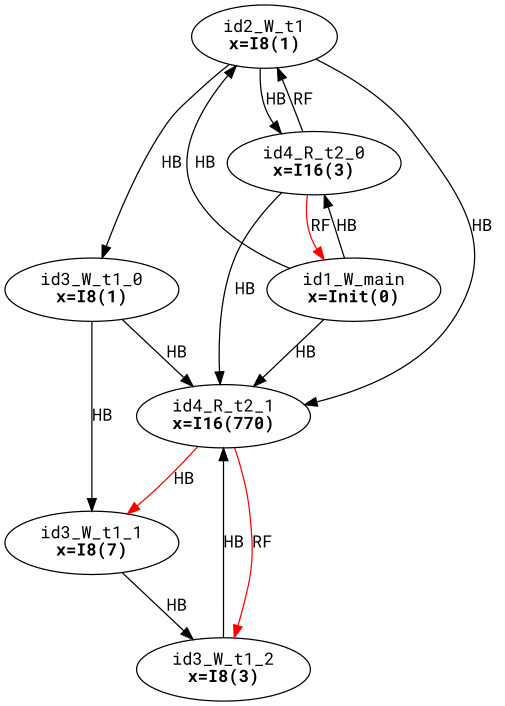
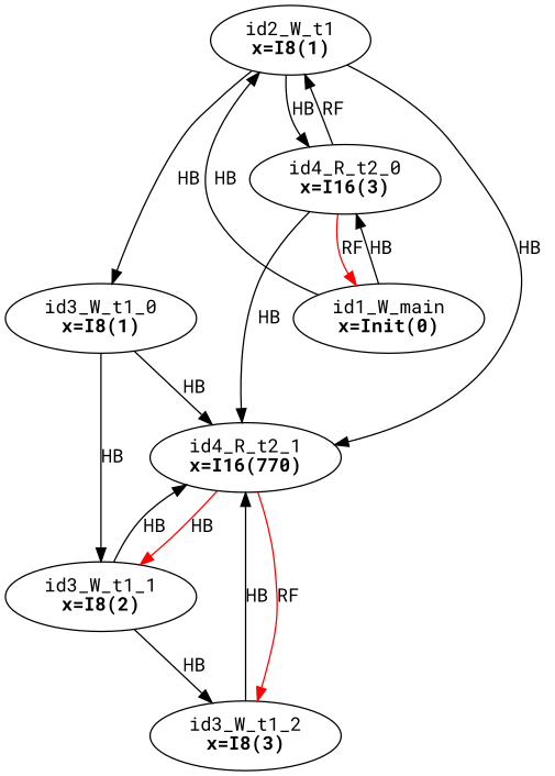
  digraph {
    fontname="Roboto Mono"
    rankdir=TB
    splines=true
    node [fontname="Roboto Mono"]
    edge [color=black fontname="Roboto Mono"]
    n1 [label=<id2_W_t1<br/><B>x=I8(1)</B>>]
    n2 [label=<id3_W_t1_0<br/><B>x=I8(1)</B>>]
    n3 [label=<id4_R_t2_0<br/><B>x=I16(3)</B>>]
    n4 [label=<id4_R_t2_1<br/><B>x=I16(770)</B>>]
-   n5 [label=<id3_W_t1_1<br/><B>x=I8(7)</B>>]
+   n5 [label=<id3_W_t1_1<br/><B>x=I8(2)</B>>]
    n6 [label=<id1_W_main<br/><B>x=Init(0)</B>>]
    n7 [label=<id3_W_t1_2<br/><B>x=I8(3)</B>>]
    n1 -> n2 [label=HB]
    n1 -> n3 [label=HB]
    n1 -> n4 [label=HB]
    n2 -> n4 [label=HB]
    n2 -> n5 [label=HB]
    n3 -> n1 [label=RF]
    n3 -> n4 [label=HB]
    n3 -> n6 [color=red label=RF]
    n4 -> n5 [color=red label=HB]
    n4 -> n7 [color=red label=RF]
-   n6 -> n4 [label=HB]
+   n5 -> n4 [label=HB]
    n5 -> n7 [label=HB]
    n6 -> n1 [label=HB]
    n6 -> n3 [label=HB]
    n7 -> n4 [label=HB]
  }
